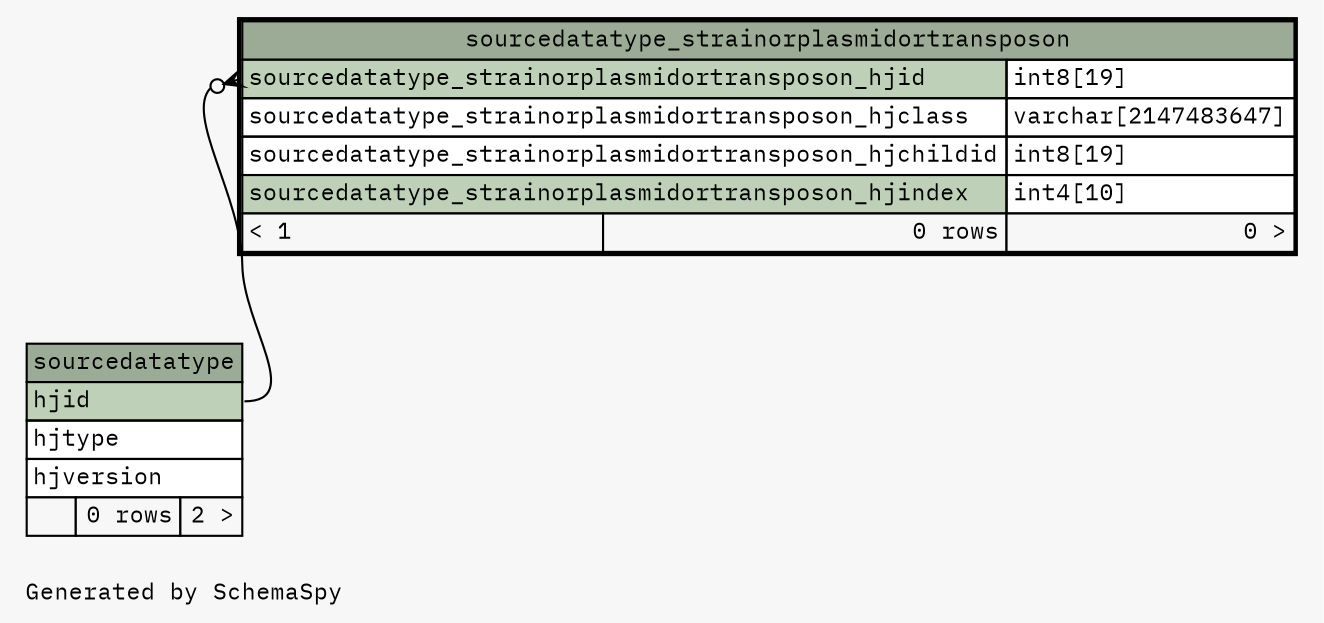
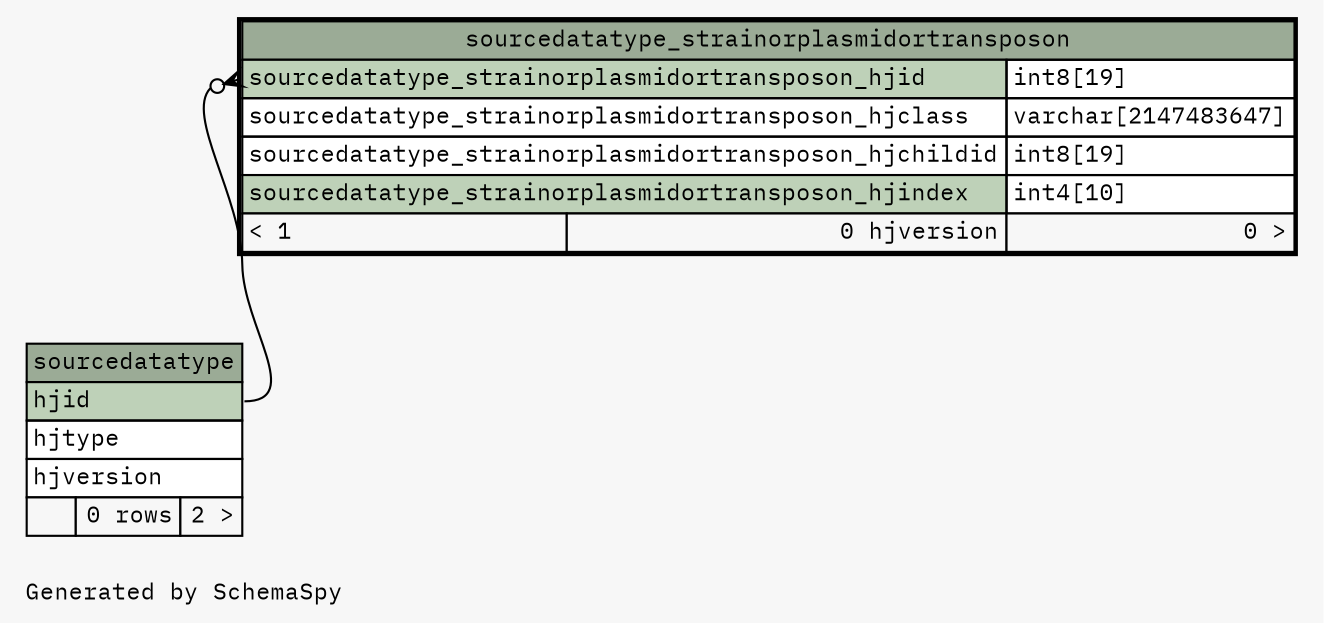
  digraph {
    bgcolor="#f7f7f7"
    fontname="IBM Plex Mono"
    fontsize=11
    label="\nGenerated by SchemaSpy"
    labeljust=l
    nodesep=0.18
    rankdir=TB
    ranksep=0.46
    node [fontname="IBM Plex Mono" fontsize=11 shape=plaintext]
-   n1 [label=<     <TABLE BORDER="2" CELLBORDER="1" CELLSPACING="0" BGCOLOR="#ffffff">       <TR><TD COLSPAN="3" BGCOLOR="#9bab96" ALIGN="CENTER">sourcedatatype_strainorplasmidortransposon</TD></TR>       <TR><TD PORT="sourcedatatype_strainorplasmidortransposon_hjid" COLSPAN="2" BGCOLOR="#bed1b8" ALIGN="LEFT">sourcedatatype_strainorplasmidortransposon_hjid</TD><TD PORT="sourcedatatype_strainorplasmidortransposon_hjid.type" ALIGN="LEFT">int8[19]</TD></TR>       <TR><TD PORT="sourcedatatype_strainorplasmidortransposon_hjclass" COLSPAN="2" ALIGN="LEFT">sourcedatatype_strainorplasmidortransposon_hjclass</TD><TD PORT="sourcedatatype_strainorplasmidortransposon_hjclass.type" ALIGN="LEFT">varchar[2147483647]</TD></TR>       <TR><TD PORT="sourcedatatype_strainorplasmidortransposon_hjchildid" COLSPAN="2" ALIGN="LEFT">sourcedatatype_strainorplasmidortransposon_hjchildid</TD><TD PORT="sourcedatatype_strainorplasmidortransposon_hjchildid.type" ALIGN="LEFT">int8[19]</TD></TR>       <TR><TD PORT="sourcedatatype_strainorplasmidortransposon_hjindex" COLSPAN="2" BGCOLOR="#bed1b8" ALIGN="LEFT">sourcedatatype_strainorplasmidortransposon_hjindex</TD><TD PORT="sourcedatatype_strainorplasmidortransposon_hjindex.type" ALIGN="LEFT">int4[10]</TD></TR>       <TR><TD ALIGN="LEFT" BGCOLOR="#f7f7f7">&lt; 1</TD><TD ALIGN="RIGHT" BGCOLOR="#f7f7f7">0 rows</TD><TD ALIGN="RIGHT" BGCOLOR="#f7f7f7">0 &gt;</TD></TR>     </TABLE>>]
+   n1 [label=<     <TABLE BORDER="2" CELLBORDER="1" CELLSPACING="0" BGCOLOR="#ffffff">       <TR><TD COLSPAN="3" BGCOLOR="#9bab96" ALIGN="CENTER">sourcedatatype_strainorplasmidortransposon</TD></TR>       <TR><TD PORT="sourcedatatype_strainorplasmidortransposon_hjid" COLSPAN="2" BGCOLOR="#bed1b8" ALIGN="LEFT">sourcedatatype_strainorplasmidortransposon_hjid</TD><TD PORT="sourcedatatype_strainorplasmidortransposon_hjid.type" ALIGN="LEFT">int8[19]</TD></TR>       <TR><TD PORT="sourcedatatype_strainorplasmidortransposon_hjclass" COLSPAN="2" ALIGN="LEFT">sourcedatatype_strainorplasmidortransposon_hjclass</TD><TD PORT="sourcedatatype_strainorplasmidortransposon_hjclass.type" ALIGN="LEFT">varchar[2147483647]</TD></TR>       <TR><TD PORT="sourcedatatype_strainorplasmidortransposon_hjchildid" COLSPAN="2" ALIGN="LEFT">sourcedatatype_strainorplasmidortransposon_hjchildid</TD><TD PORT="sourcedatatype_strainorplasmidortransposon_hjchildid.type" ALIGN="LEFT">int8[19]</TD></TR>       <TR><TD PORT="sourcedatatype_strainorplasmidortransposon_hjindex" COLSPAN="2" BGCOLOR="#bed1b8" ALIGN="LEFT">sourcedatatype_strainorplasmidortransposon_hjindex</TD><TD PORT="sourcedatatype_strainorplasmidortransposon_hjindex.type" ALIGN="LEFT">int4[10]</TD></TR>       <TR><TD ALIGN="LEFT" BGCOLOR="#f7f7f7">&lt; 1</TD><TD ALIGN="RIGHT" BGCOLOR="#f7f7f7">0 hjversion</TD><TD ALIGN="RIGHT" BGCOLOR="#f7f7f7">0 &gt;</TD></TR>     </TABLE>>]
    n2 [label=<     <TABLE BORDER="0" CELLBORDER="1" CELLSPACING="0" BGCOLOR="#ffffff">       <TR><TD COLSPAN="3" BGCOLOR="#9bab96" ALIGN="CENTER">sourcedatatype</TD></TR>       <TR><TD PORT="hjid" COLSPAN="3" BGCOLOR="#bed1b8" ALIGN="LEFT">hjid</TD></TR>       <TR><TD PORT="hjtype" COLSPAN="3" ALIGN="LEFT">hjtype</TD></TR>       <TR><TD PORT="hjversion" COLSPAN="3" ALIGN="LEFT">hjversion</TD></TR>       <TR><TD ALIGN="LEFT" BGCOLOR="#f7f7f7">  </TD><TD ALIGN="RIGHT" BGCOLOR="#f7f7f7">0 rows</TD><TD ALIGN="RIGHT" BGCOLOR="#f7f7f7">2 &gt;</TD></TR>     </TABLE>>]
    n1 -> n2 [arrowhead=none arrowsize=0.8 arrowtail=crowodot dir=back headport="hjid:e" tailport="sourcedatatype_strainorplasmidortransposon_hjid:w" fontname="IBM Plex Mono"]
  }
